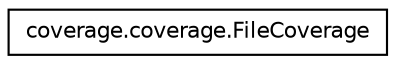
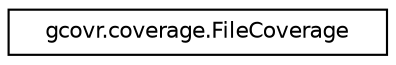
  digraph {
    rankdir=LR
-   n1 [color=black fillcolor=white fontname=Helvetica fontsize=10 height=0.2 label="coverage.coverage.FileCoverage" shape=record style=filled width=0.4]
+   n1 [color=black fillcolor=white fontname=Helvetica fontsize=10 height=0.2 label="gcovr.coverage.FileCoverage" shape=record style=filled width=0.4]
  }
